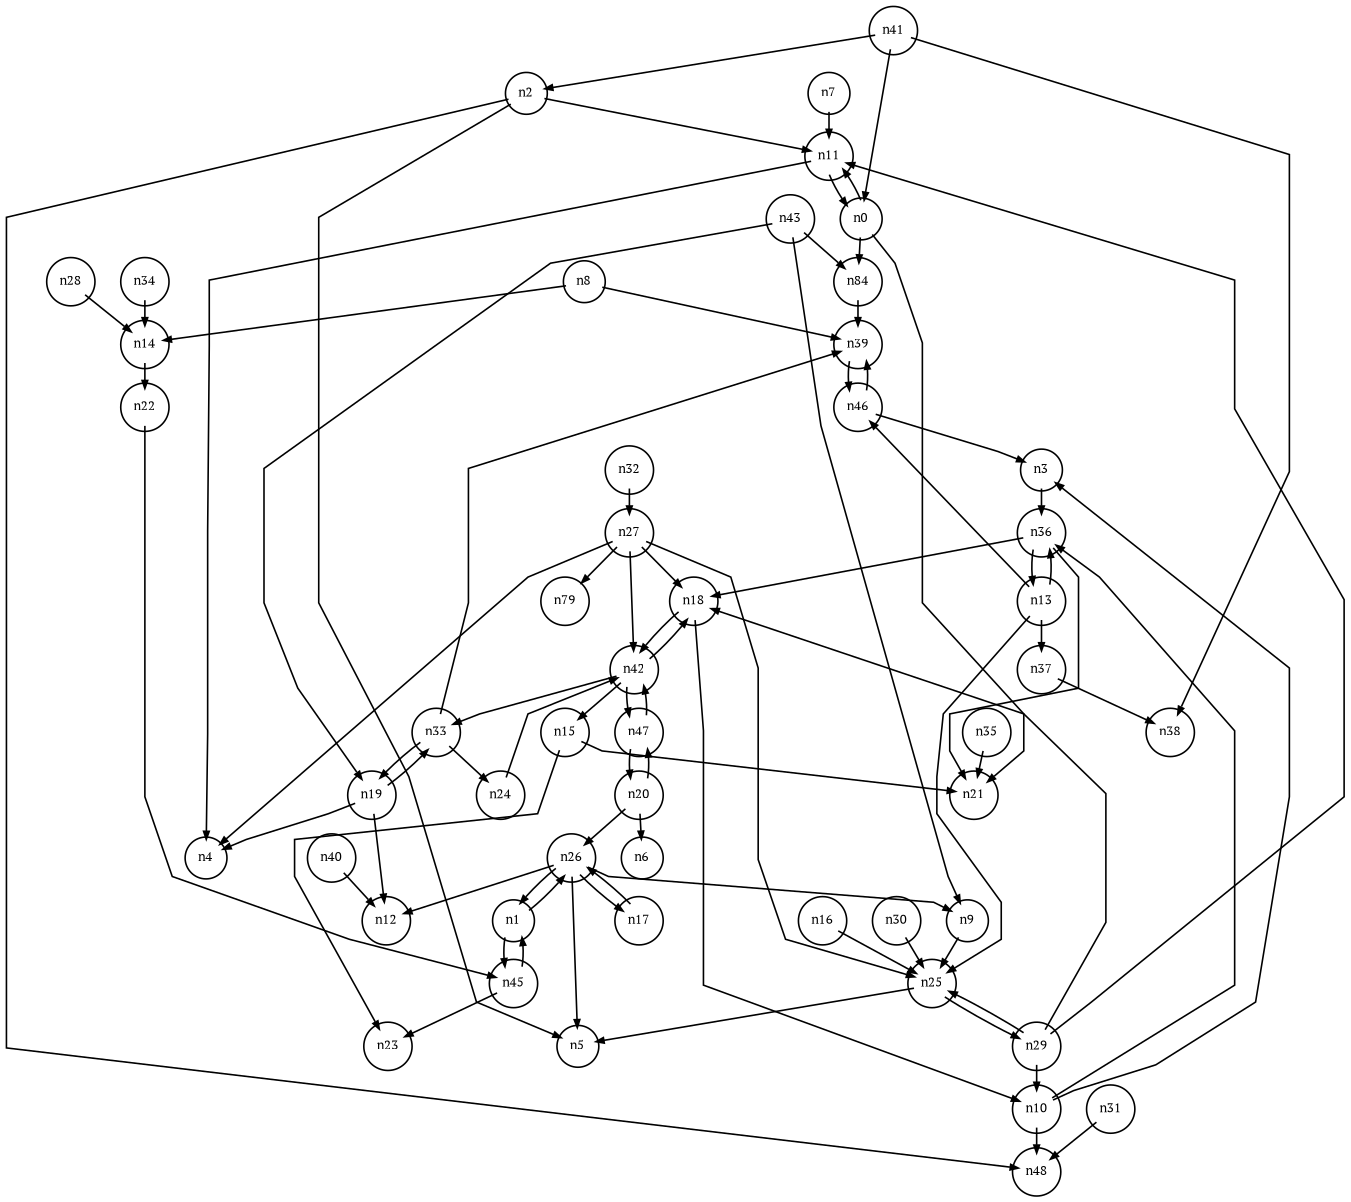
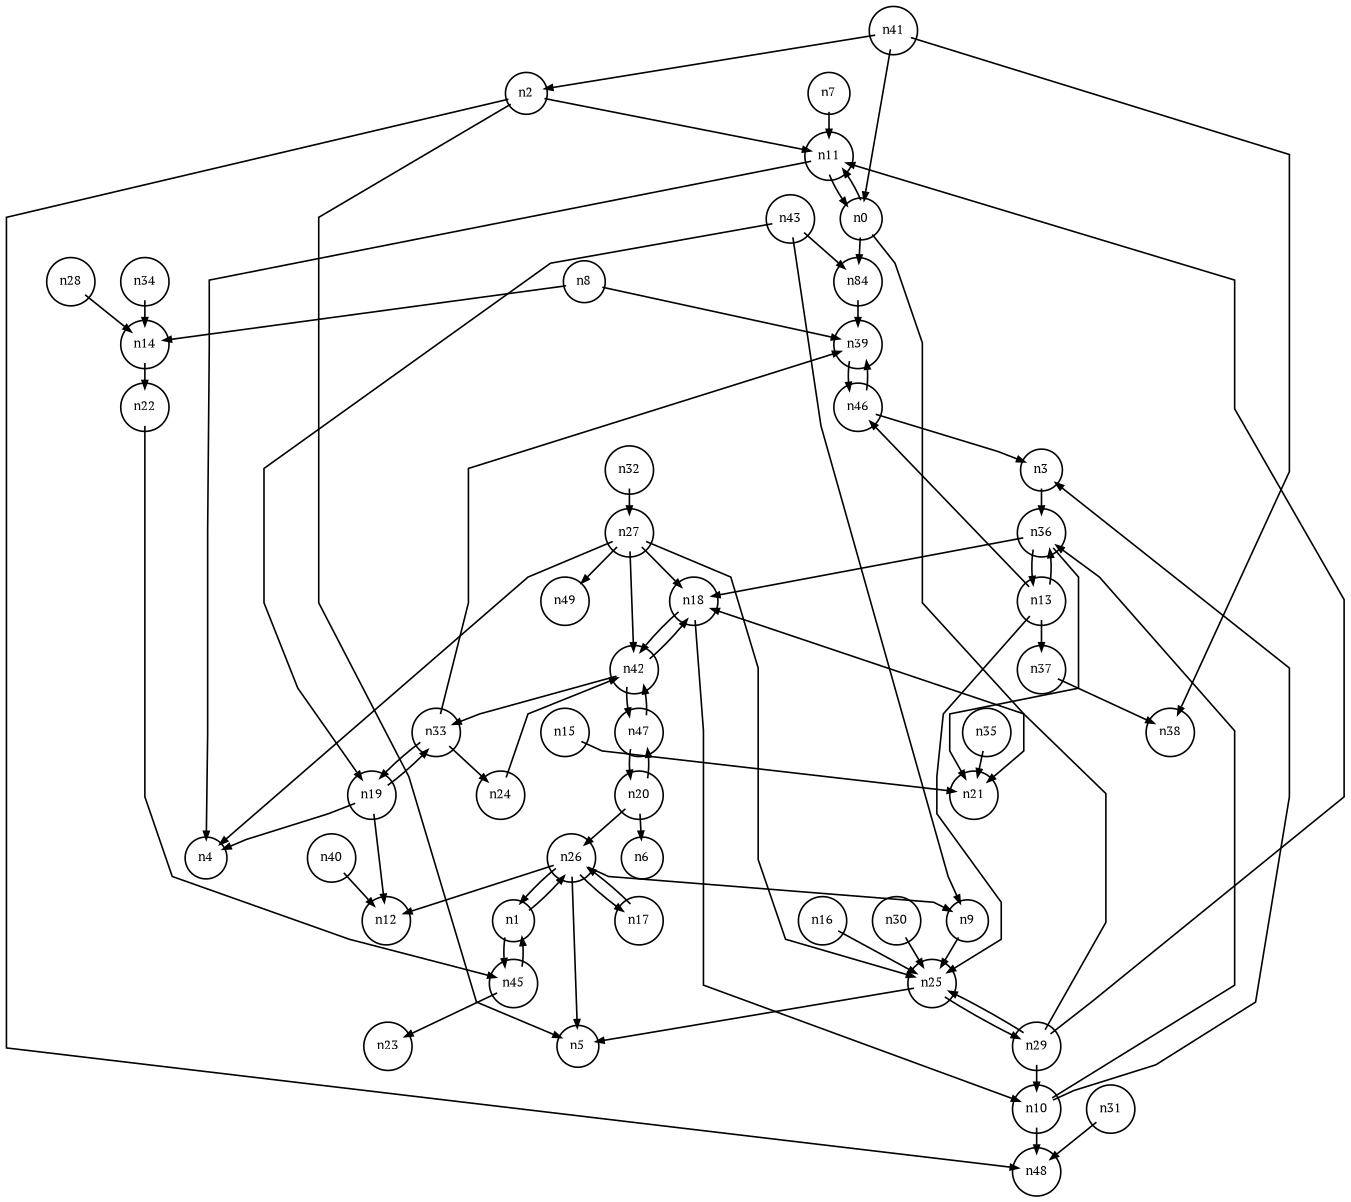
  digraph {
    fontname="PT Serif"
    fontsize=8
    nodesep=0.22
    nodesize=0.16
    ranksep=0.22
    splines=polyline
    node [fixedsize=shape fontname="PT Serif" fontsize=8 shape=circle]
    edge [arrowsize=0.5 fontname="PT Serif"]
    n11 [width=0.32]
    n4 [width=0.32]
    n0 [width=0.32]
    n21 [width=0.32]
    n44 [label=n84 width=0.32]
    n39 [width=0.32]
    n46 [width=0.32]
    n3 [width=0.32]
    n26 [width=0.32]
    n5 [width=0.32]
    n9 [width=0.32]
    n12 [width=0.32]
    n17 [width=0.32]
    n1 [width=0.32]
    n25 [width=0.32]
    n45 [width=0.32]
    n29 [width=0.32]
    n23 [width=0.32]
    n2 [width=0.32]
    n48 [width=0.32]
    n7 [width=0.32]
    n8 [width=0.32]
    n14 [width=0.32]
    n22 [width=0.32]
    n36 [width=0.32]
    n10 [width=0.32]
    n18 [width=0.32]
    n42 [width=0.32]
    n13 [width=0.32]
    n37 [width=0.32]
    n38 [width=0.32]
    n15 [width=0.32]
    n33 [width=0.32]
    n47 [width=0.32]
    n16 [width=0.32]
    n19 [width=0.32]
    n24 [width=0.32]
    n20 [width=0.32]
    n6 [width=0.32]
    n27 [width=0.32]
-   n49 [width=0.32 label=n79]
+   n49 [width=0.32]
    n32 [width=0.32]
    n28 [width=0.32]
    n30 [width=0.32]
    n31 [width=0.32]
    n34 [width=0.32]
    n35 [width=0.32]
    n40 [width=0.32]
    n41 [width=0.32]
    n43 [width=0.32]
    n11 -> n4
    n11 -> n0
    n0 -> n11
    n0 -> n21
    n0 -> n44
    n44 -> n39
    n39 -> n46
    n46 -> n39
    n46 -> n3
    n3 -> n36
    n26 -> n5
    n26 -> n9
    n26 -> n12
    n26 -> n17
    n26 -> n1
    n9 -> n25
    n17 -> n26
    n1 -> n26
    n1 -> n45
    n25 -> n5
    n25 -> n29
    n45 -> n1
    n45 -> n23
    n29 -> n11
    n29 -> n25
    n29 -> n10
    n29 -> n18
    n2 -> n11
    n2 -> n5
    n2 -> n48
    n7 -> n11
    n8 -> n39
    n8 -> n14
    n14 -> n22
    n22 -> n45
    n36 -> n21
    n36 -> n18
    n36 -> n13
    n10 -> n3
    n10 -> n48
    n10 -> n36
    n18 -> n10
    n18 -> n42
    n42 -> n18
-   n42 -> n15
    n42 -> n33
    n42 -> n47
    n13 -> n46
    n13 -> n25
    n13 -> n36
    n13 -> n37
    n37 -> n38
    n15 -> n21
-   n15 -> n23
    n33 -> n39
    n33 -> n19
    n33 -> n24
    n47 -> n42
    n47 -> n20
    n16 -> n25
    n19 -> n4
    n19 -> n12
    n19 -> n33
    n24 -> n42
    n20 -> n26
    n20 -> n47
    n20 -> n6
    n27 -> n4
    n27 -> n25
    n27 -> n18
    n27 -> n42
    n27 -> n49
    n32 -> n27
    n28 -> n14
    n30 -> n25
    n31 -> n48
    n34 -> n14
    n35 -> n21
    n40 -> n12
    n41 -> n0
    n41 -> n2
    n41 -> n38
    n43 -> n44
    n43 -> n9
    n43 -> n19
  }
